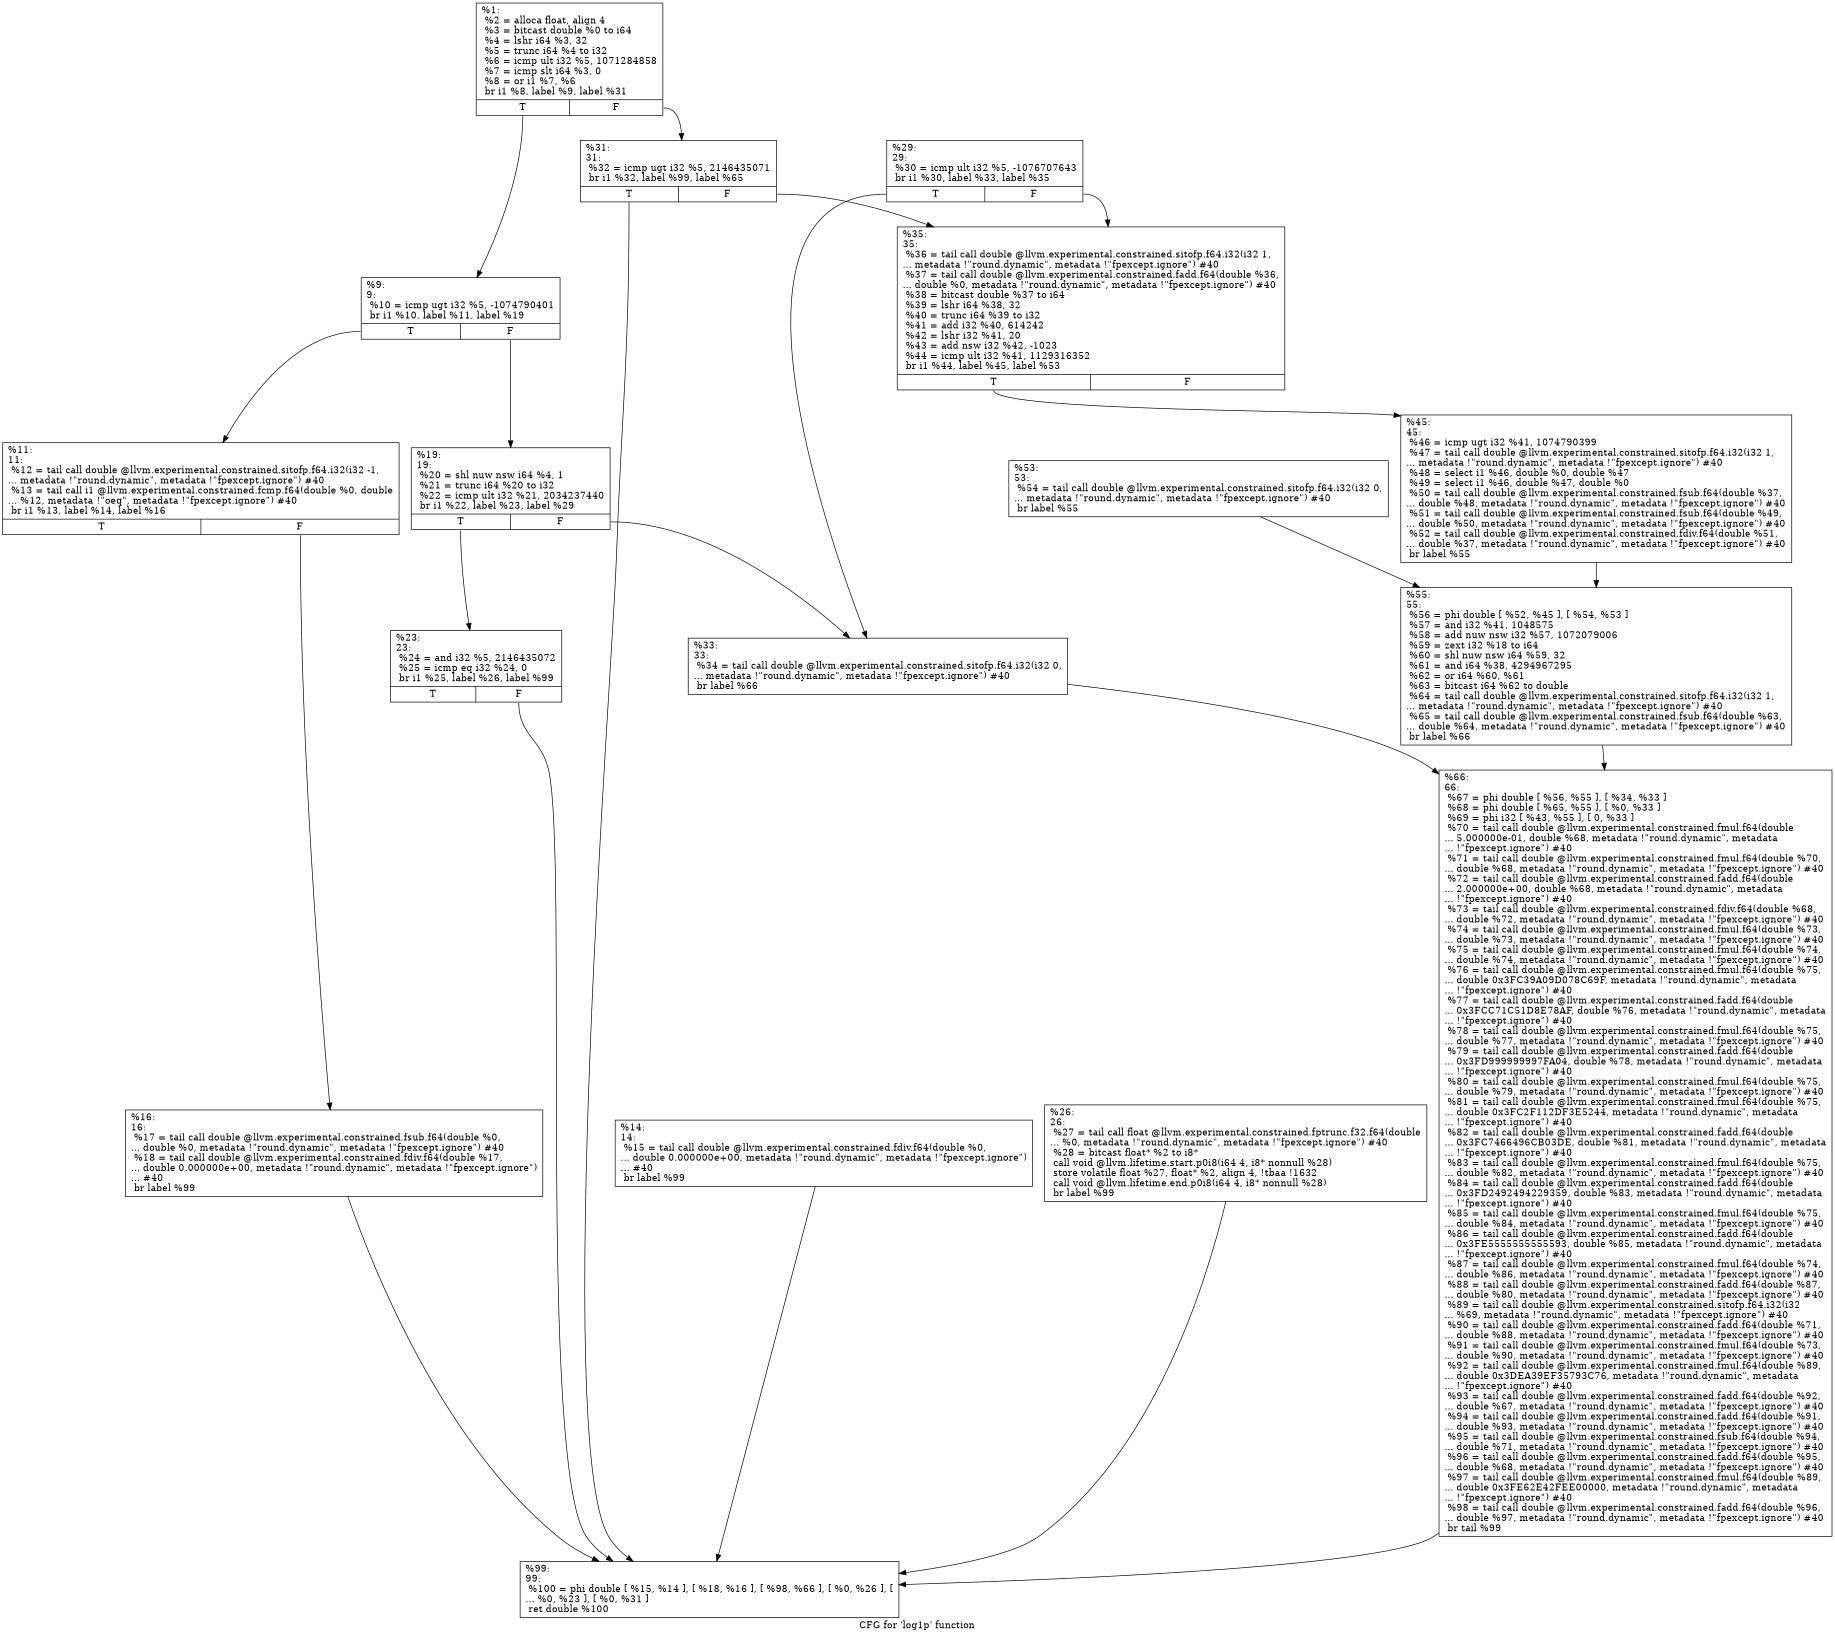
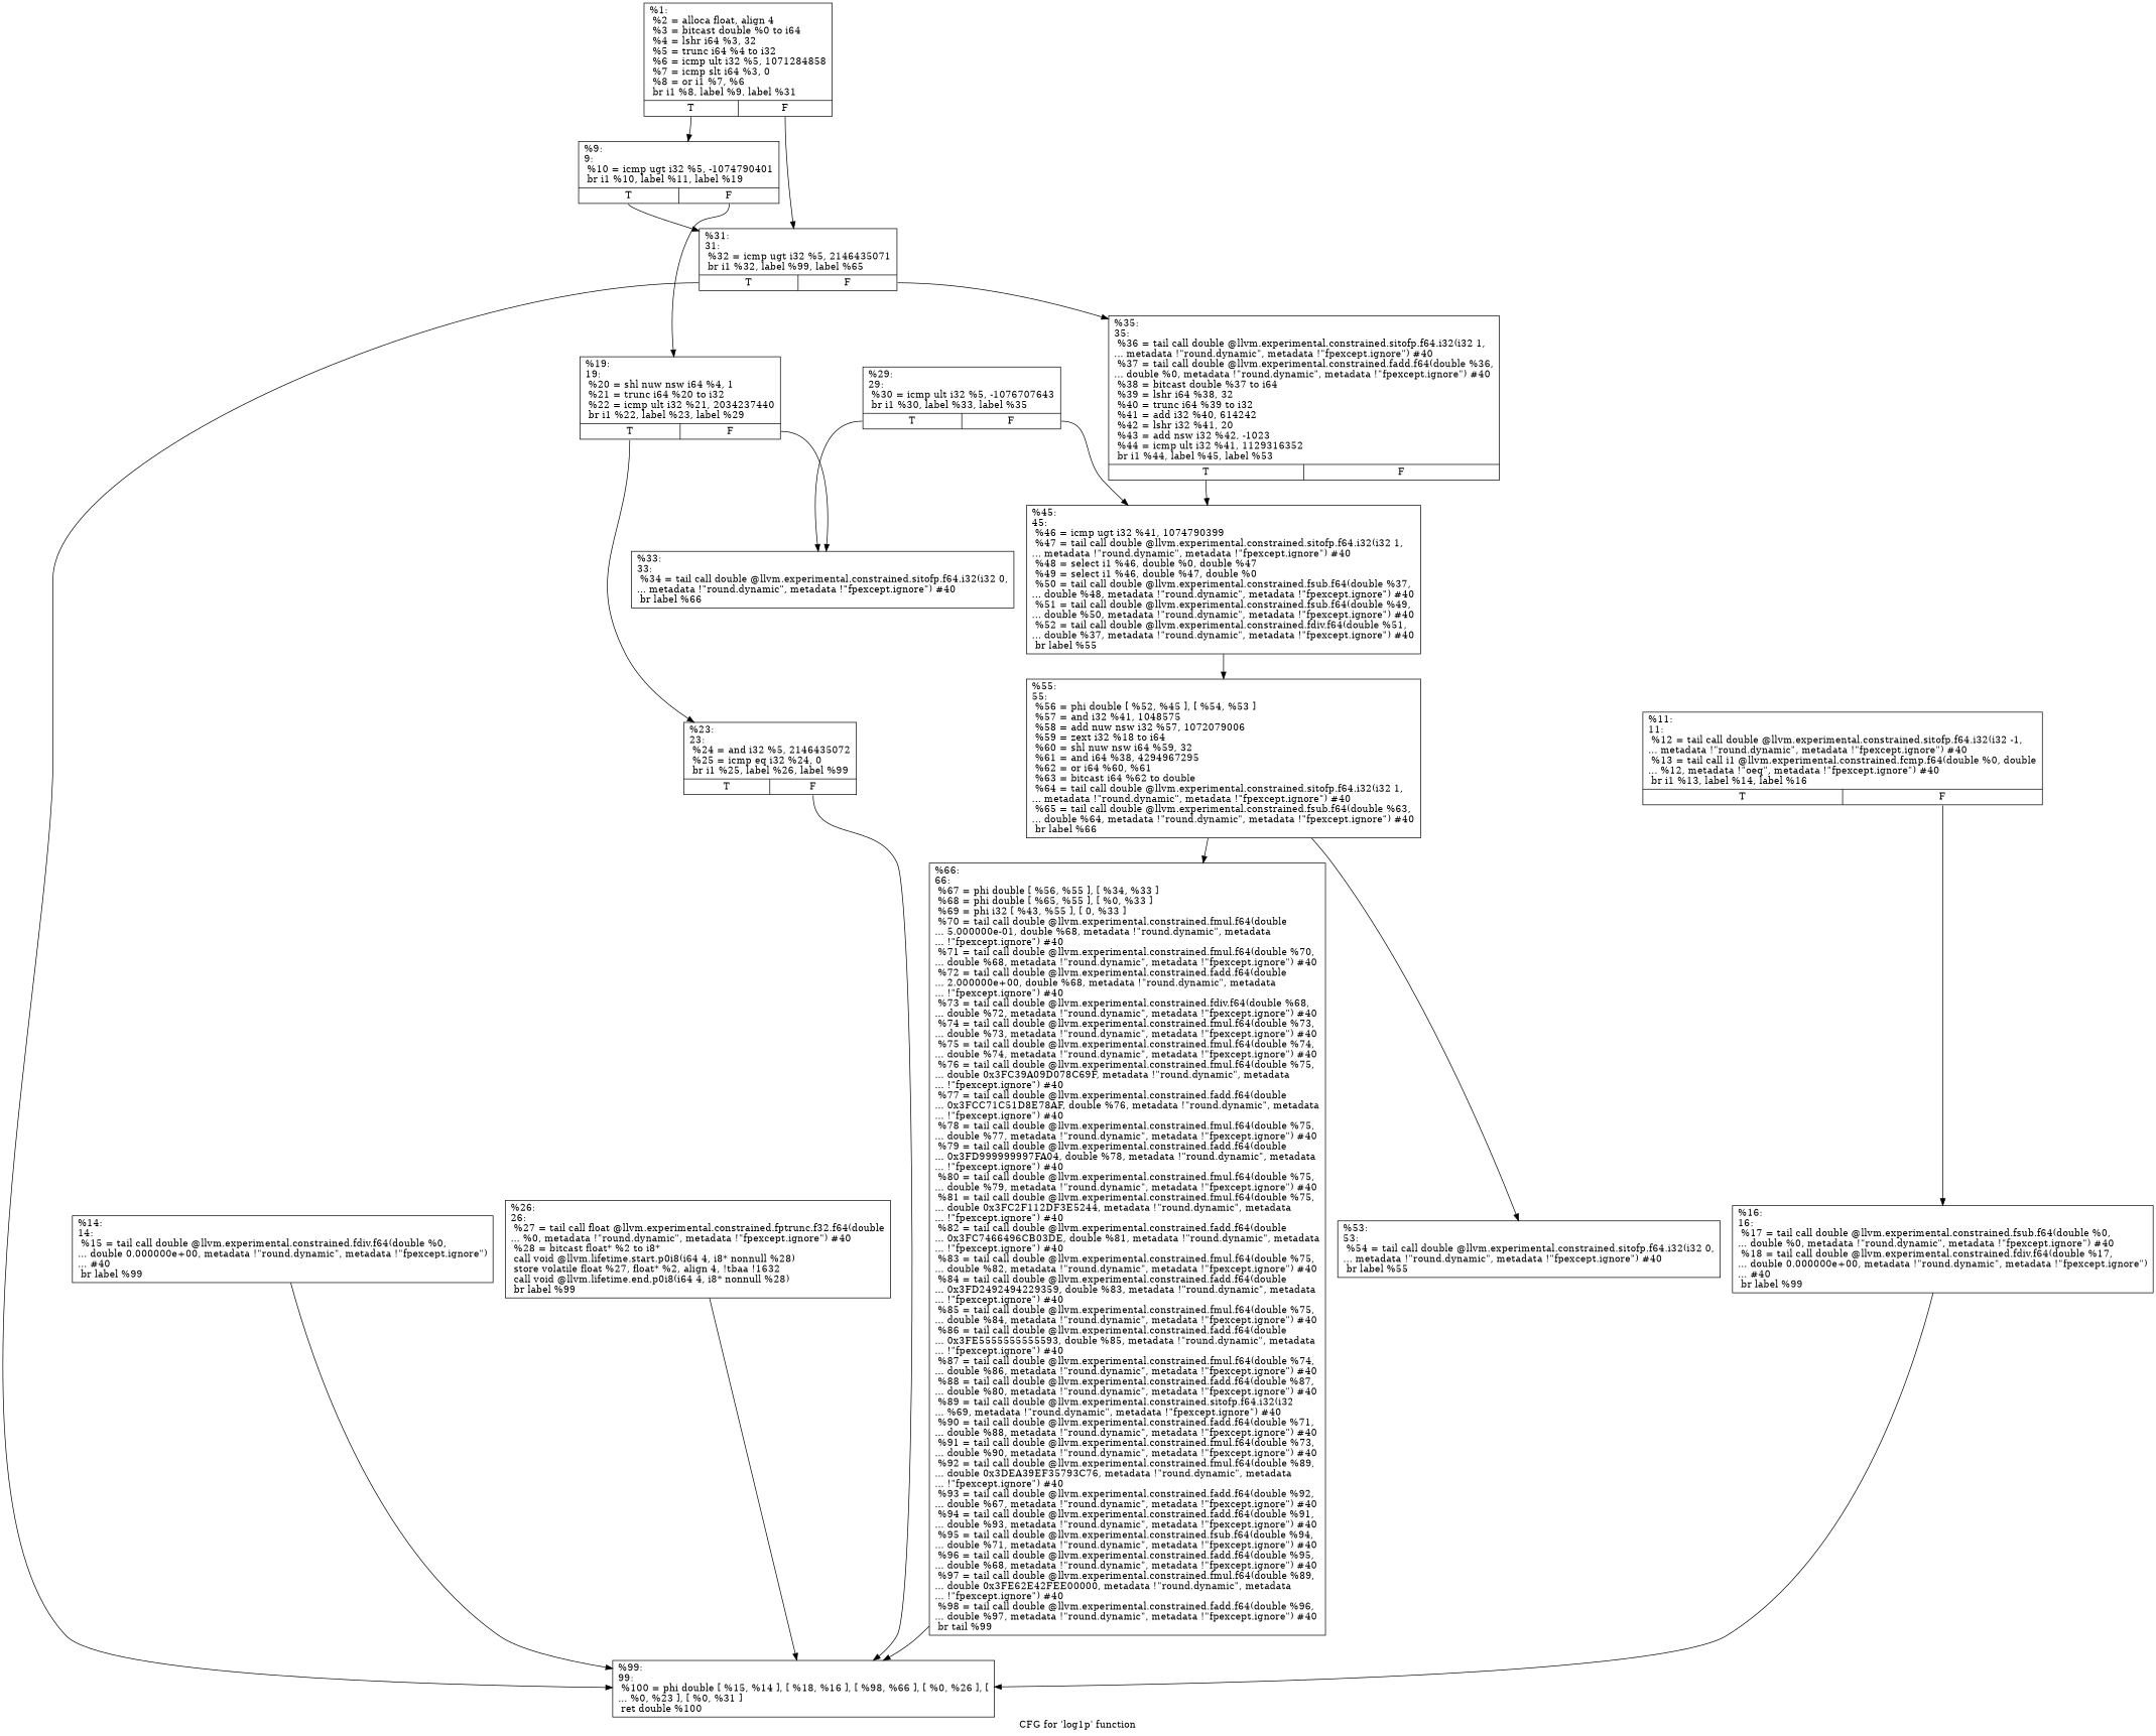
  digraph {
    label="CFG for 'log1p' function"
    node [shape=record]
    n1 [label="{%1:\l  %2 = alloca float, align 4\l  %3 = bitcast double %0 to i64\l  %4 = lshr i64 %3, 32\l  %5 = trunc i64 %4 to i32\l  %6 = icmp ult i32 %5, 1071284858\l  %7 = icmp slt i64 %3, 0\l  %8 = or i1 %7, %6\l  br i1 %8, label %9, label %31\l|{<s0>T|<s1>F}}"]
    n2 [label="{%9:\l9:                                                \l  %10 = icmp ugt i32 %5, -1074790401\l  br i1 %10, label %11, label %19\l|{<s0>T|<s1>F}}"]
    n3 [label="{%31:\l31:                                               \l  %32 = icmp ugt i32 %5, 2146435071\l  br i1 %32, label %99, label %65\l|{<s0>T|<s1>F}}"]
    n4 [label="{%11:\l11:                                               \l  %12 = tail call double @llvm.experimental.constrained.sitofp.f64.i32(i32 -1,\l... metadata !\"round.dynamic\", metadata !\"fpexcept.ignore\") #40\l  %13 = tail call i1 @llvm.experimental.constrained.fcmp.f64(double %0, double\l... %12, metadata !\"oeq\", metadata !\"fpexcept.ignore\") #40\l  br i1 %13, label %14, label %16\l|{<s0>T|<s1>F}}"]
    n5 [label="{%19:\l19:                                               \l  %20 = shl nuw nsw i64 %4, 1\l  %21 = trunc i64 %20 to i32\l  %22 = icmp ult i32 %21, 2034237440\l  br i1 %22, label %23, label %29\l|{<s0>T|<s1>F}}"]
    n6 [label="{%99:\l99:                                               \l  %100 = phi double [ %15, %14 ], [ %18, %16 ], [ %98, %66 ], [ %0, %26 ], [\l... %0, %23 ], [ %0, %31 ]\l  ret double %100\l}"]
    n7 [label="{%35:\l35:                                               \l  %36 = tail call double @llvm.experimental.constrained.sitofp.f64.i32(i32 1,\l... metadata !\"round.dynamic\", metadata !\"fpexcept.ignore\") #40\l  %37 = tail call double @llvm.experimental.constrained.fadd.f64(double %36,\l... double %0, metadata !\"round.dynamic\", metadata !\"fpexcept.ignore\") #40\l  %38 = bitcast double %37 to i64\l  %39 = lshr i64 %38, 32\l  %40 = trunc i64 %39 to i32\l  %41 = add i32 %40, 614242\l  %42 = lshr i32 %41, 20\l  %43 = add nsw i32 %42, -1023\l  %44 = icmp ult i32 %41, 1129316352\l  br i1 %44, label %45, label %53\l|{<s0>T|<s1>F}}"]
    n8 [label="{%16:\l16:                                               \l  %17 = tail call double @llvm.experimental.constrained.fsub.f64(double %0,\l... double %0, metadata !\"round.dynamic\", metadata !\"fpexcept.ignore\") #40\l  %18 = tail call double @llvm.experimental.constrained.fdiv.f64(double %17,\l... double 0.000000e+00, metadata !\"round.dynamic\", metadata !\"fpexcept.ignore\")\l... #40\l  br label %99\l}"]
    n9 [label="{%23:\l23:                                               \l  %24 = and i32 %5, 2146435072\l  %25 = icmp eq i32 %24, 0\l  br i1 %25, label %26, label %99\l|{<s0>T|<s1>F}}"]
    n10 [label="{%33:\l33:                                               \l  %34 = tail call double @llvm.experimental.constrained.sitofp.f64.i32(i32 0,\l... metadata !\"round.dynamic\", metadata !\"fpexcept.ignore\") #40\l  br label %66\l}"]
    n11 [label="{%45:\l45:                                               \l  %46 = icmp ugt i32 %41, 1074790399\l  %47 = tail call double @llvm.experimental.constrained.sitofp.f64.i32(i32 1,\l... metadata !\"round.dynamic\", metadata !\"fpexcept.ignore\") #40\l  %48 = select i1 %46, double %0, double %47\l  %49 = select i1 %46, double %47, double %0\l  %50 = tail call double @llvm.experimental.constrained.fsub.f64(double %37,\l... double %48, metadata !\"round.dynamic\", metadata !\"fpexcept.ignore\") #40\l  %51 = tail call double @llvm.experimental.constrained.fsub.f64(double %49,\l... double %50, metadata !\"round.dynamic\", metadata !\"fpexcept.ignore\") #40\l  %52 = tail call double @llvm.experimental.constrained.fdiv.f64(double %51,\l... double %37, metadata !\"round.dynamic\", metadata !\"fpexcept.ignore\") #40\l  br label %55\l}"]
    n12 [label="{%14:\l14:                                               \l  %15 = tail call double @llvm.experimental.constrained.fdiv.f64(double %0,\l... double 0.000000e+00, metadata !\"round.dynamic\", metadata !\"fpexcept.ignore\")\l... #40\l  br label %99\l}"]
    n13 [label="{%29:\l29:                                               \l  %30 = icmp ult i32 %5, -1076707643\l  br i1 %30, label %33, label %35\l|{<s0>T|<s1>F}}"]
    n14 [label="{%26:\l26:                                               \l  %27 = tail call float @llvm.experimental.constrained.fptrunc.f32.f64(double\l... %0, metadata !\"round.dynamic\", metadata !\"fpexcept.ignore\") #40\l  %28 = bitcast float* %2 to i8*\l  call void @llvm.lifetime.start.p0i8(i64 4, i8* nonnull %28)\l  store volatile float %27, float* %2, align 4, !tbaa !1632\l  call void @llvm.lifetime.end.p0i8(i64 4, i8* nonnull %28)\l  br label %99\l}"]
    n15 [label="{%66:\l66:                                               \l  %67 = phi double [ %56, %55 ], [ %34, %33 ]\l  %68 = phi double [ %65, %55 ], [ %0, %33 ]\l  %69 = phi i32 [ %43, %55 ], [ 0, %33 ]\l  %70 = tail call double @llvm.experimental.constrained.fmul.f64(double\l... 5.000000e-01, double %68, metadata !\"round.dynamic\", metadata\l... !\"fpexcept.ignore\") #40\l  %71 = tail call double @llvm.experimental.constrained.fmul.f64(double %70,\l... double %68, metadata !\"round.dynamic\", metadata !\"fpexcept.ignore\") #40\l  %72 = tail call double @llvm.experimental.constrained.fadd.f64(double\l... 2.000000e+00, double %68, metadata !\"round.dynamic\", metadata\l... !\"fpexcept.ignore\") #40\l  %73 = tail call double @llvm.experimental.constrained.fdiv.f64(double %68,\l... double %72, metadata !\"round.dynamic\", metadata !\"fpexcept.ignore\") #40\l  %74 = tail call double @llvm.experimental.constrained.fmul.f64(double %73,\l... double %73, metadata !\"round.dynamic\", metadata !\"fpexcept.ignore\") #40\l  %75 = tail call double @llvm.experimental.constrained.fmul.f64(double %74,\l... double %74, metadata !\"round.dynamic\", metadata !\"fpexcept.ignore\") #40\l  %76 = tail call double @llvm.experimental.constrained.fmul.f64(double %75,\l... double 0x3FC39A09D078C69F, metadata !\"round.dynamic\", metadata\l... !\"fpexcept.ignore\") #40\l  %77 = tail call double @llvm.experimental.constrained.fadd.f64(double\l... 0x3FCC71C51D8E78AF, double %76, metadata !\"round.dynamic\", metadata\l... !\"fpexcept.ignore\") #40\l  %78 = tail call double @llvm.experimental.constrained.fmul.f64(double %75,\l... double %77, metadata !\"round.dynamic\", metadata !\"fpexcept.ignore\") #40\l  %79 = tail call double @llvm.experimental.constrained.fadd.f64(double\l... 0x3FD999999997FA04, double %78, metadata !\"round.dynamic\", metadata\l... !\"fpexcept.ignore\") #40\l  %80 = tail call double @llvm.experimental.constrained.fmul.f64(double %75,\l... double %79, metadata !\"round.dynamic\", metadata !\"fpexcept.ignore\") #40\l  %81 = tail call double @llvm.experimental.constrained.fmul.f64(double %75,\l... double 0x3FC2F112DF3E5244, metadata !\"round.dynamic\", metadata\l... !\"fpexcept.ignore\") #40\l  %82 = tail call double @llvm.experimental.constrained.fadd.f64(double\l... 0x3FC7466496CB03DE, double %81, metadata !\"round.dynamic\", metadata\l... !\"fpexcept.ignore\") #40\l  %83 = tail call double @llvm.experimental.constrained.fmul.f64(double %75,\l... double %82, metadata !\"round.dynamic\", metadata !\"fpexcept.ignore\") #40\l  %84 = tail call double @llvm.experimental.constrained.fadd.f64(double\l... 0x3FD2492494229359, double %83, metadata !\"round.dynamic\", metadata\l... !\"fpexcept.ignore\") #40\l  %85 = tail call double @llvm.experimental.constrained.fmul.f64(double %75,\l... double %84, metadata !\"round.dynamic\", metadata !\"fpexcept.ignore\") #40\l  %86 = tail call double @llvm.experimental.constrained.fadd.f64(double\l... 0x3FE5555555555593, double %85, metadata !\"round.dynamic\", metadata\l... !\"fpexcept.ignore\") #40\l  %87 = tail call double @llvm.experimental.constrained.fmul.f64(double %74,\l... double %86, metadata !\"round.dynamic\", metadata !\"fpexcept.ignore\") #40\l  %88 = tail call double @llvm.experimental.constrained.fadd.f64(double %87,\l... double %80, metadata !\"round.dynamic\", metadata !\"fpexcept.ignore\") #40\l  %89 = tail call double @llvm.experimental.constrained.sitofp.f64.i32(i32\l... %69, metadata !\"round.dynamic\", metadata !\"fpexcept.ignore\") #40\l  %90 = tail call double @llvm.experimental.constrained.fadd.f64(double %71,\l... double %88, metadata !\"round.dynamic\", metadata !\"fpexcept.ignore\") #40\l  %91 = tail call double @llvm.experimental.constrained.fmul.f64(double %73,\l... double %90, metadata !\"round.dynamic\", metadata !\"fpexcept.ignore\") #40\l  %92 = tail call double @llvm.experimental.constrained.fmul.f64(double %89,\l... double 0x3DEA39EF35793C76, metadata !\"round.dynamic\", metadata\l... !\"fpexcept.ignore\") #40\l  %93 = tail call double @llvm.experimental.constrained.fadd.f64(double %92,\l... double %67, metadata !\"round.dynamic\", metadata !\"fpexcept.ignore\") #40\l  %94 = tail call double @llvm.experimental.constrained.fadd.f64(double %91,\l... double %93, metadata !\"round.dynamic\", metadata !\"fpexcept.ignore\") #40\l  %95 = tail call double @llvm.experimental.constrained.fsub.f64(double %94,\l... double %71, metadata !\"round.dynamic\", metadata !\"fpexcept.ignore\") #40\l  %96 = tail call double @llvm.experimental.constrained.fadd.f64(double %95,\l... double %68, metadata !\"round.dynamic\", metadata !\"fpexcept.ignore\") #40\l  %97 = tail call double @llvm.experimental.constrained.fmul.f64(double %89,\l... double 0x3FE62E42FEE00000, metadata !\"round.dynamic\", metadata\l... !\"fpexcept.ignore\") #40\l  %98 = tail call double @llvm.experimental.constrained.fadd.f64(double %96,\l... double %97, metadata !\"round.dynamic\", metadata !\"fpexcept.ignore\") #40\l  br tail %99\l}"]
    n16 [label="{%55:\l55:                                               \l  %56 = phi double [ %52, %45 ], [ %54, %53 ]\l  %57 = and i32 %41, 1048575\l  %58 = add nuw nsw i32 %57, 1072079006\l  %59 = zext i32 %18 to i64\l  %60 = shl nuw nsw i64 %59, 32\l  %61 = and i64 %38, 4294967295\l  %62 = or i64 %60, %61\l  %63 = bitcast i64 %62 to double\l  %64 = tail call double @llvm.experimental.constrained.sitofp.f64.i32(i32 1,\l... metadata !\"round.dynamic\", metadata !\"fpexcept.ignore\") #40\l  %65 = tail call double @llvm.experimental.constrained.fsub.f64(double %63,\l... double %64, metadata !\"round.dynamic\", metadata !\"fpexcept.ignore\") #40\l  br label %66\l}"]
    n17 [label="{%53:\l53:                                               \l  %54 = tail call double @llvm.experimental.constrained.sitofp.f64.i32(i32 0,\l... metadata !\"round.dynamic\", metadata !\"fpexcept.ignore\") #40\l  br label %55\l}"]
    n1 -> n2 [tailport=s0]
    n1 -> n3 [tailport=s1]
-   n2 -> n4 [tailport=s0]
+   n2 -> n3 [tailport=s0]
    n2 -> n5 [tailport=s1]
    n3 -> n6 [tailport=s0]
    n3 -> n7 [tailport=s1]
    n4 -> n8 [tailport=s1]
    n5 -> n9 [tailport=s0]
    n5 -> n10 [tailport=s1]
    n7 -> n11 [tailport=s0]
    n8 -> n6
    n9 -> n6 [tailport=s1]
-   n10 -> n15
    n11 -> n16
    n12 -> n6
-   n13 -> n7 [tailport=s1]
+   n13 -> n11 [tailport=s1]
    n13 -> n10 [tailport=s0]
    n14 -> n6
    n15 -> n6
    n16 -> n15
-   n17 -> n16
+   n16 -> n17
  }
